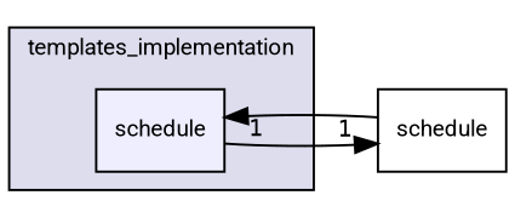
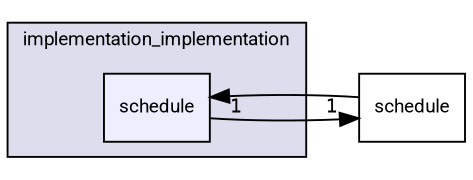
  digraph {
    compound=true
    rankdir=LR
    fontname=Roboto
    node [fontname=Roboto fontsize=10 shape=box]
    edge [headlabel=1 labeldistance=1.5 labelfontname=Helvetica labelfontsize=10 fontname=Roboto]
    n1 [fillcolor="#eeeeff" label=schedule pencolor=black style=filled]
    n2 [label=schedule]
    subgraph cluster_1 {
      bgcolor="#ddddee"
      fontsize=10
-     label=templates_implementation
+     label=implementation_implementation
      pencolor=black
      n1
    }
    n1 -> n2
    n2 -> n1
  }
